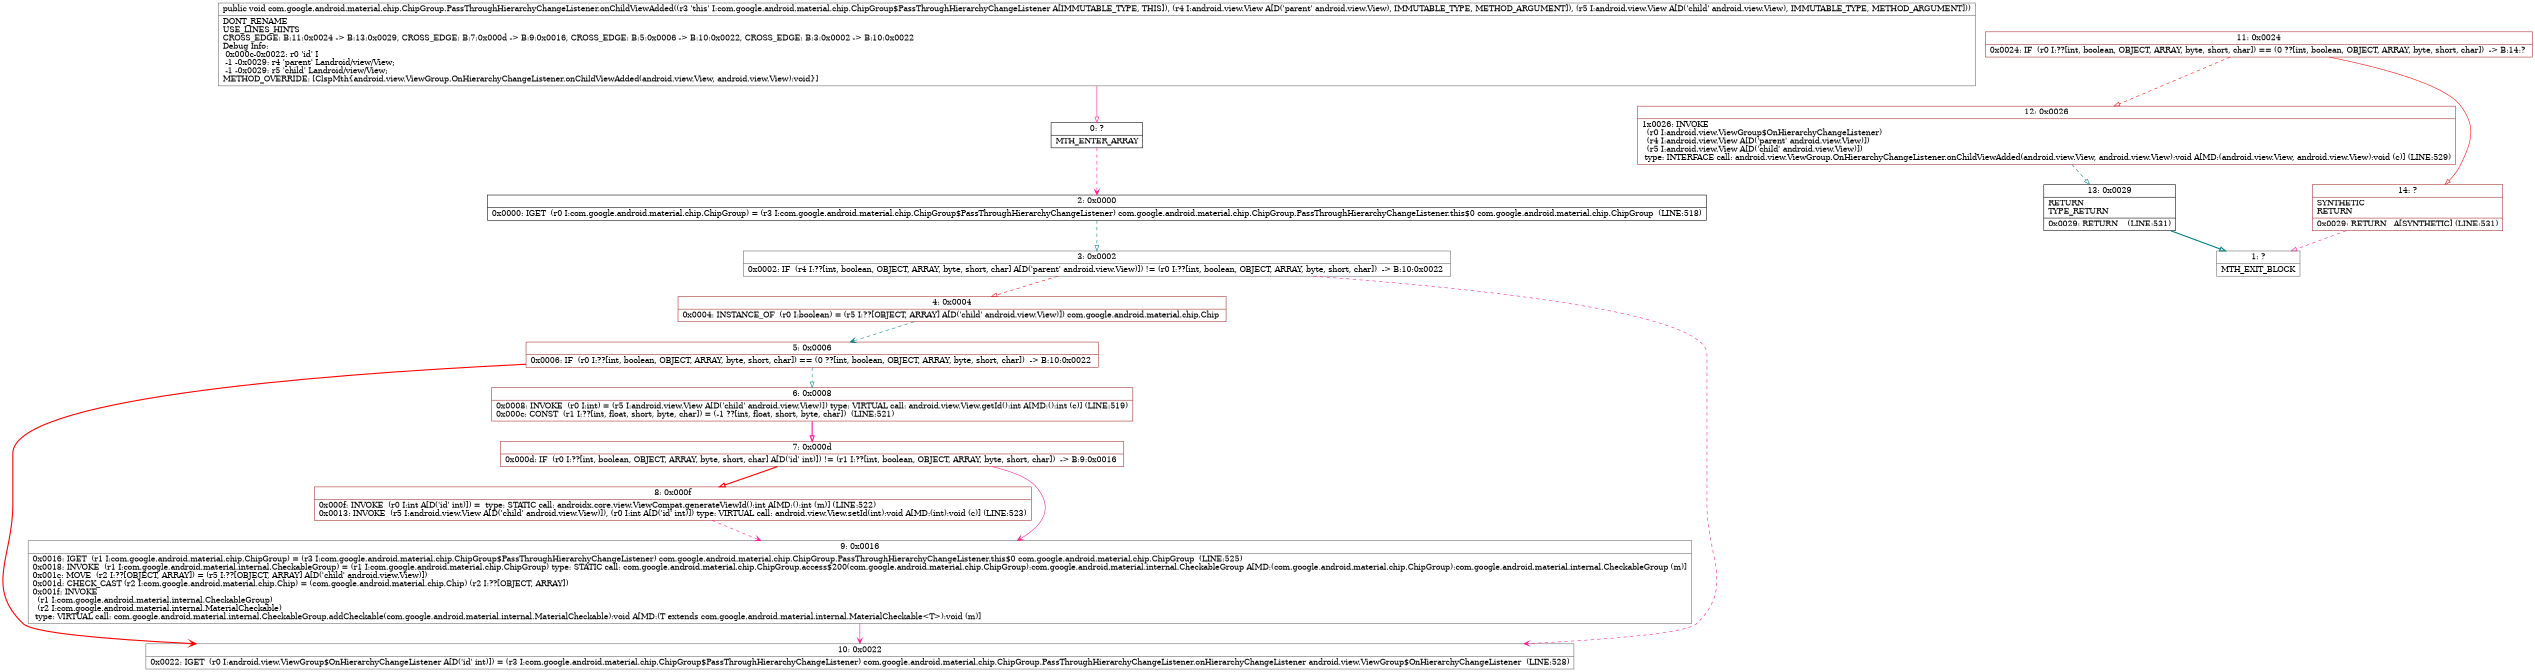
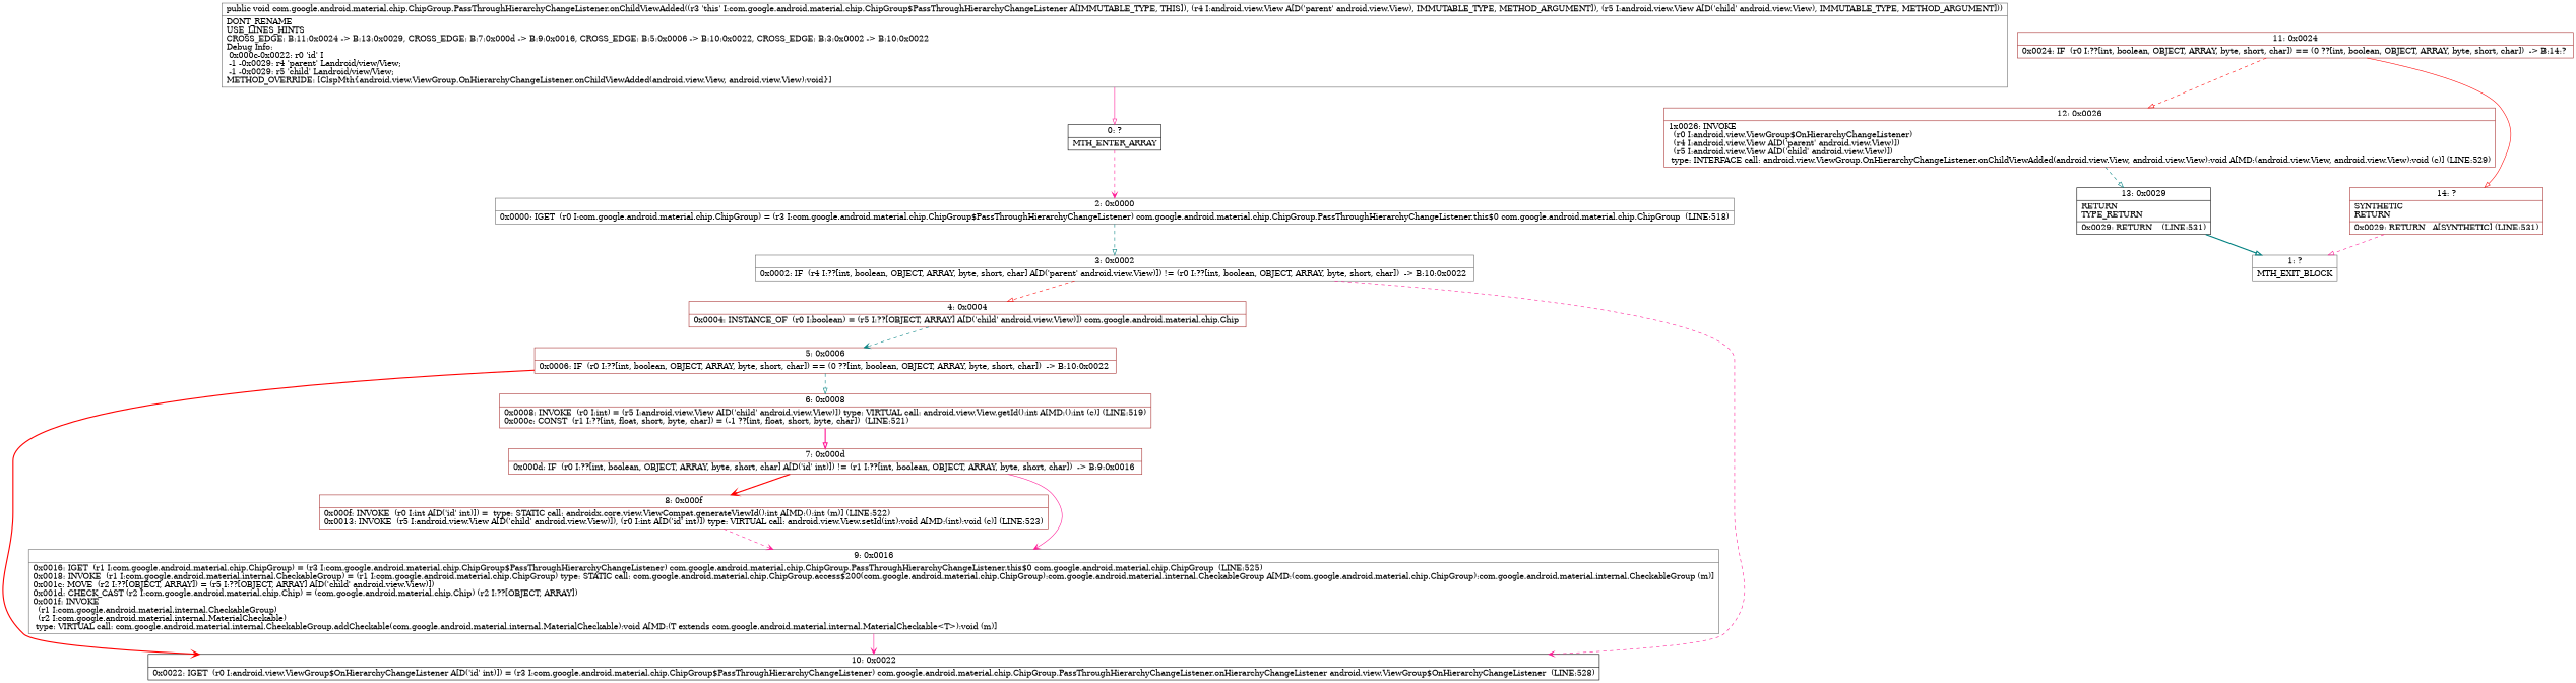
  digraph {
    node [color=brown shape=record]
    edge [arrowhead=onormal color=deeppink style=dashed]
    n1 [color=black label="{0\:\ ?|MTH_ENTER_ARRAY\l}"]
-   n2 [color=black label="{2\:\ 0x0000|0x0000: IGET  (r0 I:com.google.android.material.chip.ChipGroup) = (r3 I:com.google.android.material.chip.ChipGroup$PassThroughHierarchyChangeListener) com.google.android.material.chip.ChipGroup.PassThroughHierarchyChangeListener.this$0 com.google.android.material.chip.ChipGroup  (LINE:518)\l}"]
+   n2 [color=gray40 label="{2\:\ 0x0000|0x0000: IGET  (r0 I:com.google.android.material.chip.ChipGroup) = (r3 I:com.google.android.material.chip.ChipGroup$PassThroughHierarchyChangeListener) com.google.android.material.chip.ChipGroup.PassThroughHierarchyChangeListener.this$0 com.google.android.material.chip.ChipGroup  (LINE:518)\l}"]
    n3 [color=gray40 label="{3\:\ 0x0002|0x0002: IF  (r4 I:??[int, boolean, OBJECT, ARRAY, byte, short, char] A[D('parent' android.view.View)]) != (r0 I:??[int, boolean, OBJECT, ARRAY, byte, short, char])  \-\> B:10:0x0022 \l}"]
    n4 [label="{4\:\ 0x0004|0x0004: INSTANCE_OF  (r0 I:boolean) = (r5 I:??[OBJECT, ARRAY] A[D('child' android.view.View)]) com.google.android.material.chip.Chip \l}"]
-   n5 [color=gray40 label="{10\:\ 0x0022|0x0022: IGET  (r0 I:android.view.ViewGroup$OnHierarchyChangeListener A[D('id' int)]) = (r3 I:com.google.android.material.chip.ChipGroup$PassThroughHierarchyChangeListener) com.google.android.material.chip.ChipGroup.PassThroughHierarchyChangeListener.onHierarchyChangeListener android.view.ViewGroup$OnHierarchyChangeListener  (LINE:528)\l}"]
+   n5 [color=black label="{10\:\ 0x0022|0x0022: IGET  (r0 I:android.view.ViewGroup$OnHierarchyChangeListener A[D('id' int)]) = (r3 I:com.google.android.material.chip.ChipGroup$PassThroughHierarchyChangeListener) com.google.android.material.chip.ChipGroup.PassThroughHierarchyChangeListener.onHierarchyChangeListener android.view.ViewGroup$OnHierarchyChangeListener  (LINE:528)\l}"]
    n6 [label="{5\:\ 0x0006|0x0006: IF  (r0 I:??[int, boolean, OBJECT, ARRAY, byte, short, char]) == (0 ??[int, boolean, OBJECT, ARRAY, byte, short, char])  \-\> B:10:0x0022 \l}"]
    n7 [label="{6\:\ 0x0008|0x0008: INVOKE  (r0 I:int) = (r5 I:android.view.View A[D('child' android.view.View)]) type: VIRTUAL call: android.view.View.getId():int A[MD:():int (c)] (LINE:519)\l0x000c: CONST  (r1 I:??[int, float, short, byte, char]) = (\-1 ??[int, float, short, byte, char])  (LINE:521)\l}"]
    n8 [label="{7\:\ 0x000d|0x000d: IF  (r0 I:??[int, boolean, OBJECT, ARRAY, byte, short, char] A[D('id' int)]) != (r1 I:??[int, boolean, OBJECT, ARRAY, byte, short, char])  \-\> B:9:0x0016 \l}"]
    n9 [label="{8\:\ 0x000f|0x000f: INVOKE  (r0 I:int A[D('id' int)]) =  type: STATIC call: androidx.core.view.ViewCompat.generateViewId():int A[MD:():int (m)] (LINE:522)\l0x0013: INVOKE  (r5 I:android.view.View A[D('child' android.view.View)]), (r0 I:int A[D('id' int)]) type: VIRTUAL call: android.view.View.setId(int):void A[MD:(int):void (c)] (LINE:523)\l}"]
    n10 [color=gray40 label="{9\:\ 0x0016|0x0016: IGET  (r1 I:com.google.android.material.chip.ChipGroup) = (r3 I:com.google.android.material.chip.ChipGroup$PassThroughHierarchyChangeListener) com.google.android.material.chip.ChipGroup.PassThroughHierarchyChangeListener.this$0 com.google.android.material.chip.ChipGroup  (LINE:525)\l0x0018: INVOKE  (r1 I:com.google.android.material.internal.CheckableGroup) = (r1 I:com.google.android.material.chip.ChipGroup) type: STATIC call: com.google.android.material.chip.ChipGroup.access$200(com.google.android.material.chip.ChipGroup):com.google.android.material.internal.CheckableGroup A[MD:(com.google.android.material.chip.ChipGroup):com.google.android.material.internal.CheckableGroup (m)]\l0x001c: MOVE  (r2 I:??[OBJECT, ARRAY]) = (r5 I:??[OBJECT, ARRAY] A[D('child' android.view.View)]) \l0x001d: CHECK_CAST (r2 I:com.google.android.material.chip.Chip) = (com.google.android.material.chip.Chip) (r2 I:??[OBJECT, ARRAY]) \l0x001f: INVOKE  \l  (r1 I:com.google.android.material.internal.CheckableGroup)\l  (r2 I:com.google.android.material.internal.MaterialCheckable)\l type: VIRTUAL call: com.google.android.material.internal.CheckableGroup.addCheckable(com.google.android.material.internal.MaterialCheckable):void A[MD:(T extends com.google.android.material.internal.MaterialCheckable\<T\>):void (m)]\l}"]
    n11 [label="{11\:\ 0x0024|0x0024: IF  (r0 I:??[int, boolean, OBJECT, ARRAY, byte, short, char]) == (0 ??[int, boolean, OBJECT, ARRAY, byte, short, char])  \-\> B:14:? \l}"]
    n12 [label="{12\:\ 0x0026|1x0026: INVOKE  \l  (r0 I:android.view.ViewGroup$OnHierarchyChangeListener)\l  (r4 I:android.view.View A[D('parent' android.view.View)])\l  (r5 I:android.view.View A[D('child' android.view.View)])\l type: INTERFACE call: android.view.ViewGroup.OnHierarchyChangeListener.onChildViewAdded(android.view.View, android.view.View):void A[MD:(android.view.View, android.view.View):void (c)] (LINE:529)\l}"]
    n13 [label="{14\:\ ?|SYNTHETIC\lRETURN\l|0x0029: RETURN   A[SYNTHETIC] (LINE:531)\l}"]
    n14 [color=black label="{13\:\ 0x0029|RETURN\lTYPE_RETURN\l|0x0029: RETURN    (LINE:531)\l}"]
    n15 [color=gray40 label="{1\:\ ?|MTH_EXIT_BLOCK\l}"]
    n16 [color=gray40 label="{public void com.google.android.material.chip.ChipGroup.PassThroughHierarchyChangeListener.onChildViewAdded((r3 'this' I:com.google.android.material.chip.ChipGroup$PassThroughHierarchyChangeListener A[IMMUTABLE_TYPE, THIS]), (r4 I:android.view.View A[D('parent' android.view.View), IMMUTABLE_TYPE, METHOD_ARGUMENT]), (r5 I:android.view.View A[D('child' android.view.View), IMMUTABLE_TYPE, METHOD_ARGUMENT]))  | DONT_RENAME\lUSE_LINES_HINTS\lCROSS_EDGE: B:11:0x0024 \-\> B:13:0x0029, CROSS_EDGE: B:7:0x000d \-\> B:9:0x0016, CROSS_EDGE: B:5:0x0006 \-\> B:10:0x0022, CROSS_EDGE: B:3:0x0002 \-\> B:10:0x0022\lDebug Info:\l  0x000c\-0x0022: r0 'id' I\l  \-1 \-0x0029: r4 'parent' Landroid\/view\/View;\l  \-1 \-0x0029: r5 'child' Landroid\/view\/View;\lMETHOD_OVERRIDE: [ClspMth\{android.view.ViewGroup.OnHierarchyChangeListener.onChildViewAdded(android.view.View, android.view.View):void\}]\l}"]
    n1 -> n2 [arrowhead=vee]
    n2 -> n3 [color=teal]
    n3 -> n4 [color=red]
    n3 -> n5 [arrowhead=vee]
    n4 -> n6 [arrowhead=vee color=teal]
    n6 -> n5 [arrowhead=vee color=red style=bold]
    n6 -> n7 [color=teal]
    n7 -> n8 [style=bold]
-   n8 -> n9 [color=red style=bold]
+   n8 -> n9 [arrowhead=vee color=red style=bold]
    n8 -> n10 [arrowhead=vee style=solid]
    n9 -> n10 [arrowhead=vee]
    n10 -> n5 [arrowhead=vee style=solid]
    n11 -> n12 [color=red]
    n11 -> n13 [color=red style=solid]
    n12 -> n14 [color=teal]
    n13 -> n15
    n14 -> n15 [color=teal style=bold]
    n16 -> n1 [style=solid]
  }
